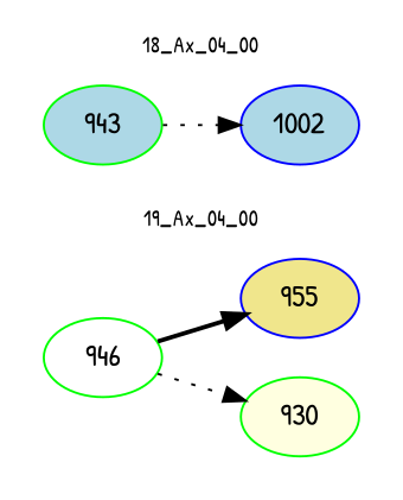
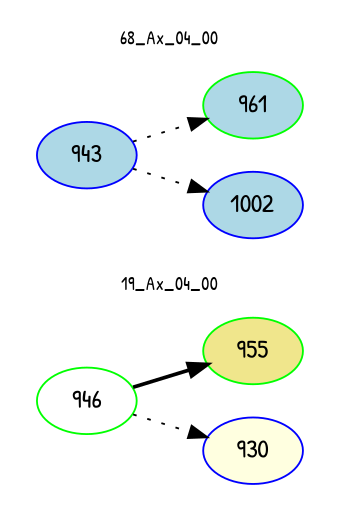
  digraph {
    fontname="Patrick Hand"
    rankdir=LR
    node [color=green fillcolor=lightblue fontname="Patrick Hand" style=filled]
    edge [color=black fontname="Patrick Hand" style=dotted]
    n1 [fillcolor=white label=946]
-   n2 [fillcolor=lightyellow label=930]
-   n3 [color=blue fillcolor=khaki label=955]
-   n4 [label=943]
+   n2 [color=blue fillcolor=lightyellow label=930]
+   n3 [fillcolor=khaki label=955]
+   n4 [color=blue label=943]
    n5 [color=blue label=1002]
+   n6 [label=961]
    subgraph cluster_1 {
      color=white
      fontsize=10
      label="19_Ax_04_00"
      n1
      n2
      n3
    }
    subgraph cluster_2 {
      color=white
      fontsize=10
-     label="18_Ax_04_00"
+     label="68_Ax_04_00"
      n4
      n5
+     n6
    }
    n1 -> n2
    n1 -> n3 [style=bold]
    n4 -> n5
+   n4 -> n6
  }
